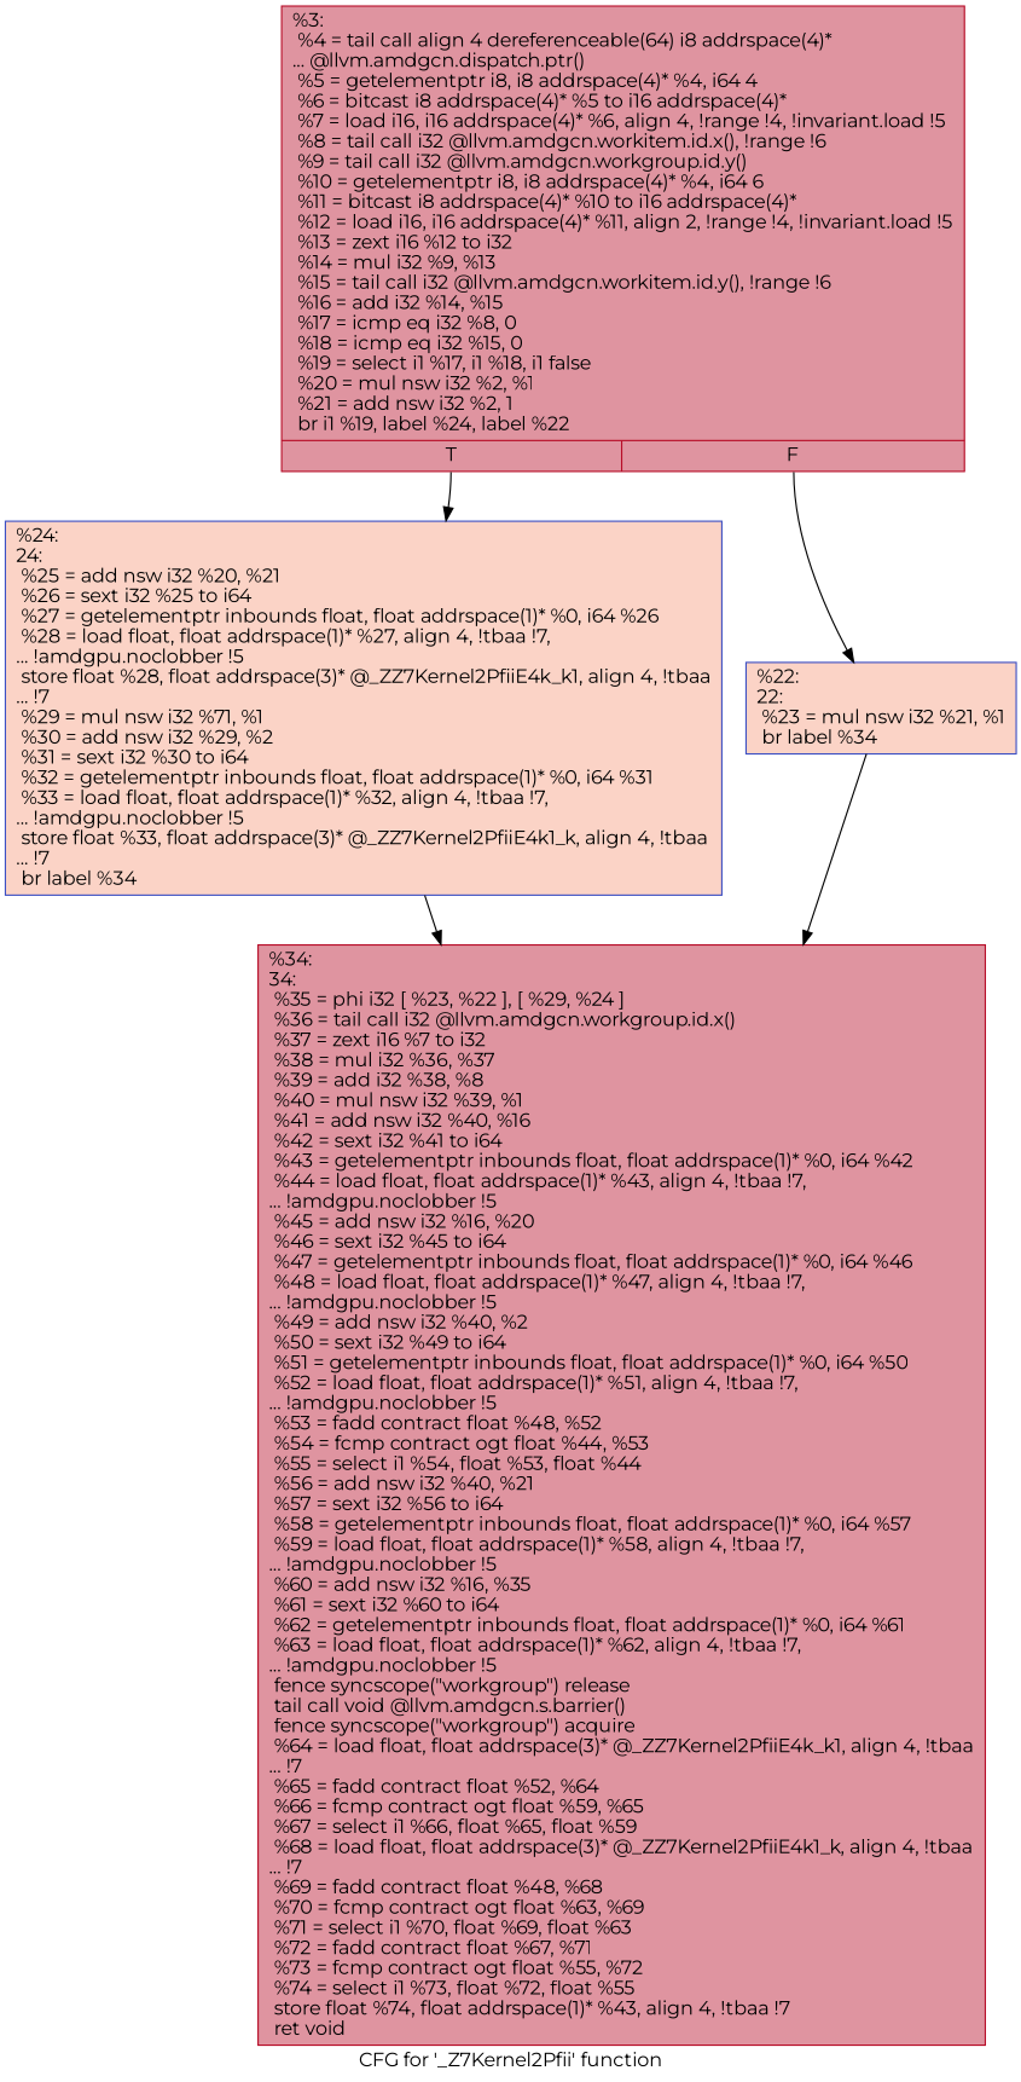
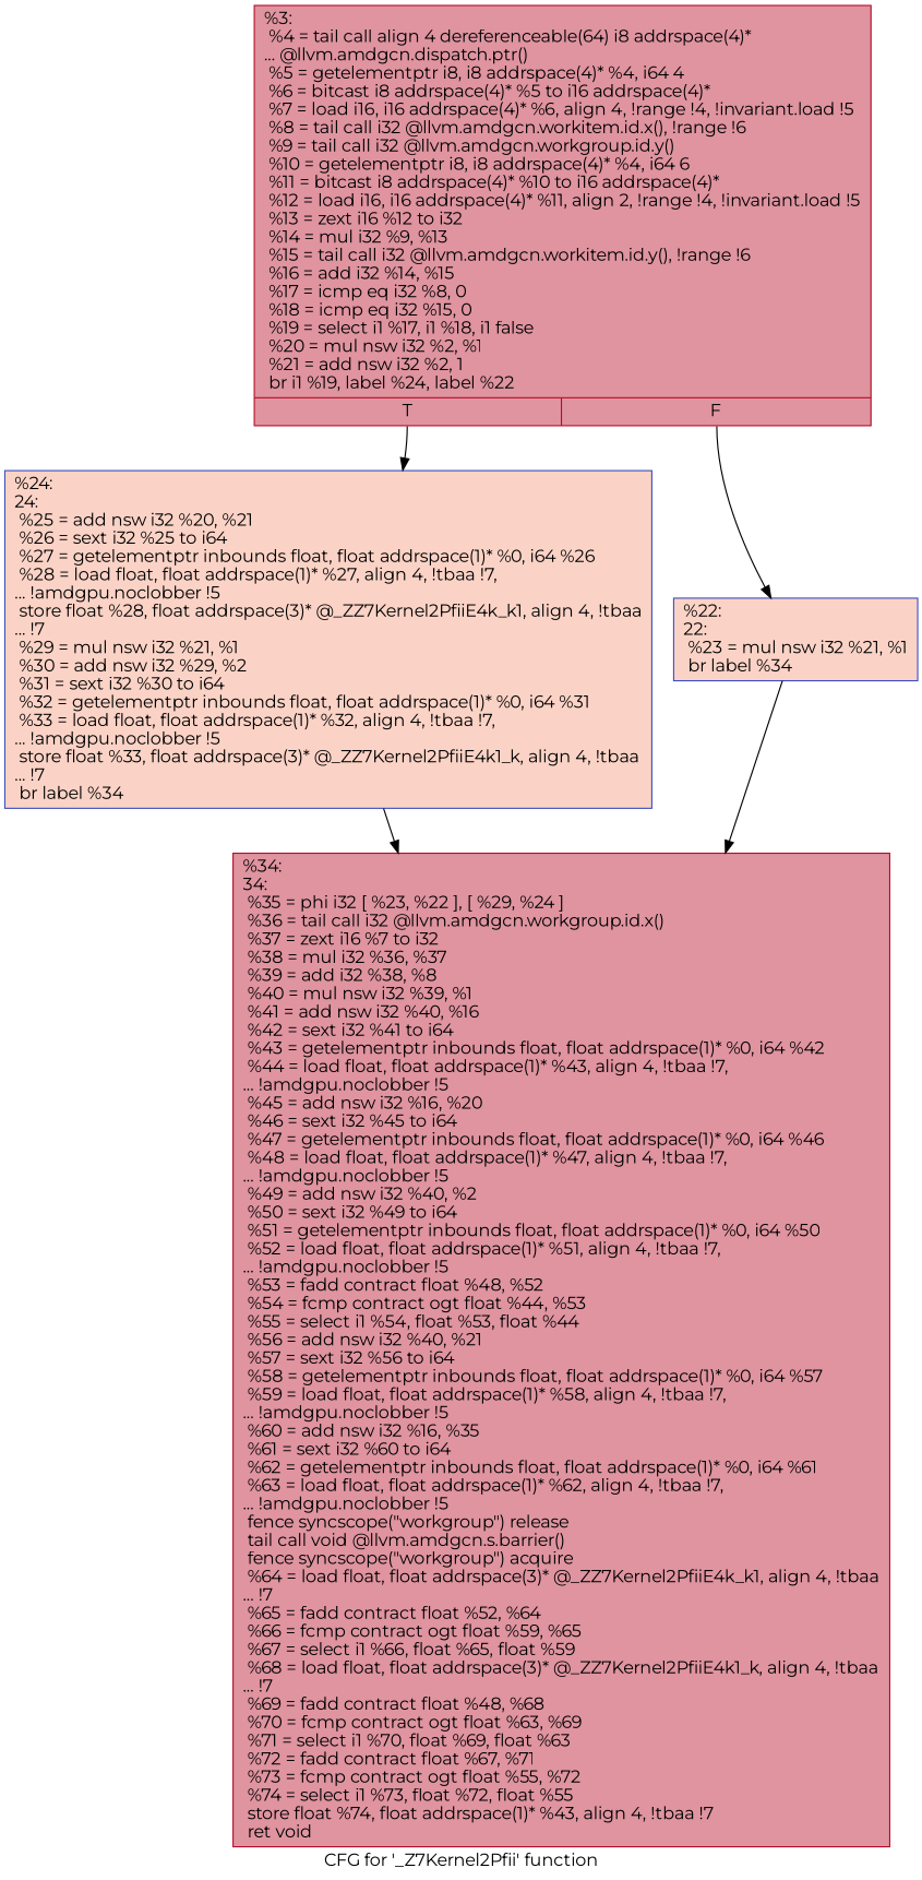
  digraph {
    label="CFG for '_Z7Kernel2Pfii' function"
    fontname=Montserrat
    node [color="#b70d28ff" fillcolor="#b70d2870" shape=record style=filled fontname=Montserrat]
    edge [fontname=Montserrat]
    n1 [label="{%3:\l  %4 = tail call align 4 dereferenceable(64) i8 addrspace(4)*\l... @llvm.amdgcn.dispatch.ptr()\l  %5 = getelementptr i8, i8 addrspace(4)* %4, i64 4\l  %6 = bitcast i8 addrspace(4)* %5 to i16 addrspace(4)*\l  %7 = load i16, i16 addrspace(4)* %6, align 4, !range !4, !invariant.load !5\l  %8 = tail call i32 @llvm.amdgcn.workitem.id.x(), !range !6\l  %9 = tail call i32 @llvm.amdgcn.workgroup.id.y()\l  %10 = getelementptr i8, i8 addrspace(4)* %4, i64 6\l  %11 = bitcast i8 addrspace(4)* %10 to i16 addrspace(4)*\l  %12 = load i16, i16 addrspace(4)* %11, align 2, !range !4, !invariant.load !5\l  %13 = zext i16 %12 to i32\l  %14 = mul i32 %9, %13\l  %15 = tail call i32 @llvm.amdgcn.workitem.id.y(), !range !6\l  %16 = add i32 %14, %15\l  %17 = icmp eq i32 %8, 0\l  %18 = icmp eq i32 %15, 0\l  %19 = select i1 %17, i1 %18, i1 false\l  %20 = mul nsw i32 %2, %1\l  %21 = add nsw i32 %2, 1\l  br i1 %19, label %24, label %22\l|{<s0>T|<s1>F}}"]
-   n2 [color="#3d50c3ff" fillcolor="#f59c7d70" label="{%24:\l24:                                               \l  %25 = add nsw i32 %20, %21\l  %26 = sext i32 %25 to i64\l  %27 = getelementptr inbounds float, float addrspace(1)* %0, i64 %26\l  %28 = load float, float addrspace(1)* %27, align 4, !tbaa !7,\l... !amdgpu.noclobber !5\l  store float %28, float addrspace(3)* @_ZZ7Kernel2PfiiE4k_k1, align 4, !tbaa\l... !7\l  %29 = mul nsw i32 %71, %1\l  %30 = add nsw i32 %29, %2\l  %31 = sext i32 %30 to i64\l  %32 = getelementptr inbounds float, float addrspace(1)* %0, i64 %31\l  %33 = load float, float addrspace(1)* %32, align 4, !tbaa !7,\l... !amdgpu.noclobber !5\l  store float %33, float addrspace(3)* @_ZZ7Kernel2PfiiE4k1_k, align 4, !tbaa\l... !7\l  br label %34\l}"]
+   n2 [color="#3d50c3ff" fillcolor="#f59c7d70" label="{%24:\l24:                                               \l  %25 = add nsw i32 %20, %21\l  %26 = sext i32 %25 to i64\l  %27 = getelementptr inbounds float, float addrspace(1)* %0, i64 %26\l  %28 = load float, float addrspace(1)* %27, align 4, !tbaa !7,\l... !amdgpu.noclobber !5\l  store float %28, float addrspace(3)* @_ZZ7Kernel2PfiiE4k_k1, align 4, !tbaa\l... !7\l  %29 = mul nsw i32 %21, %1\l  %30 = add nsw i32 %29, %2\l  %31 = sext i32 %30 to i64\l  %32 = getelementptr inbounds float, float addrspace(1)* %0, i64 %31\l  %33 = load float, float addrspace(1)* %32, align 4, !tbaa !7,\l... !amdgpu.noclobber !5\l  store float %33, float addrspace(3)* @_ZZ7Kernel2PfiiE4k1_k, align 4, !tbaa\l... !7\l  br label %34\l}"]
    n3 [color="#3d50c3ff" fillcolor="#f59c7d70" label="{%22:\l22:                                               \l  %23 = mul nsw i32 %21, %1\l  br label %34\l}"]
    n4 [label="{%34:\l34:                                               \l  %35 = phi i32 [ %23, %22 ], [ %29, %24 ]\l  %36 = tail call i32 @llvm.amdgcn.workgroup.id.x()\l  %37 = zext i16 %7 to i32\l  %38 = mul i32 %36, %37\l  %39 = add i32 %38, %8\l  %40 = mul nsw i32 %39, %1\l  %41 = add nsw i32 %40, %16\l  %42 = sext i32 %41 to i64\l  %43 = getelementptr inbounds float, float addrspace(1)* %0, i64 %42\l  %44 = load float, float addrspace(1)* %43, align 4, !tbaa !7,\l... !amdgpu.noclobber !5\l  %45 = add nsw i32 %16, %20\l  %46 = sext i32 %45 to i64\l  %47 = getelementptr inbounds float, float addrspace(1)* %0, i64 %46\l  %48 = load float, float addrspace(1)* %47, align 4, !tbaa !7,\l... !amdgpu.noclobber !5\l  %49 = add nsw i32 %40, %2\l  %50 = sext i32 %49 to i64\l  %51 = getelementptr inbounds float, float addrspace(1)* %0, i64 %50\l  %52 = load float, float addrspace(1)* %51, align 4, !tbaa !7,\l... !amdgpu.noclobber !5\l  %53 = fadd contract float %48, %52\l  %54 = fcmp contract ogt float %44, %53\l  %55 = select i1 %54, float %53, float %44\l  %56 = add nsw i32 %40, %21\l  %57 = sext i32 %56 to i64\l  %58 = getelementptr inbounds float, float addrspace(1)* %0, i64 %57\l  %59 = load float, float addrspace(1)* %58, align 4, !tbaa !7,\l... !amdgpu.noclobber !5\l  %60 = add nsw i32 %16, %35\l  %61 = sext i32 %60 to i64\l  %62 = getelementptr inbounds float, float addrspace(1)* %0, i64 %61\l  %63 = load float, float addrspace(1)* %62, align 4, !tbaa !7,\l... !amdgpu.noclobber !5\l  fence syncscope(\"workgroup\") release\l  tail call void @llvm.amdgcn.s.barrier()\l  fence syncscope(\"workgroup\") acquire\l  %64 = load float, float addrspace(3)* @_ZZ7Kernel2PfiiE4k_k1, align 4, !tbaa\l... !7\l  %65 = fadd contract float %52, %64\l  %66 = fcmp contract ogt float %59, %65\l  %67 = select i1 %66, float %65, float %59\l  %68 = load float, float addrspace(3)* @_ZZ7Kernel2PfiiE4k1_k, align 4, !tbaa\l... !7\l  %69 = fadd contract float %48, %68\l  %70 = fcmp contract ogt float %63, %69\l  %71 = select i1 %70, float %69, float %63\l  %72 = fadd contract float %67, %71\l  %73 = fcmp contract ogt float %55, %72\l  %74 = select i1 %73, float %72, float %55\l  store float %74, float addrspace(1)* %43, align 4, !tbaa !7\l  ret void\l}"]
    n1 -> n2 [tailport=s0]
    n1 -> n3 [tailport=s1]
    n2 -> n4
    n3 -> n4
  }
